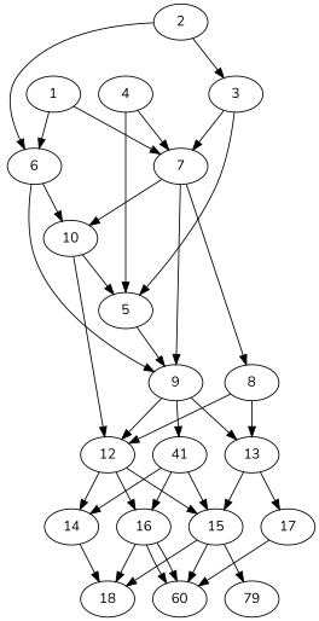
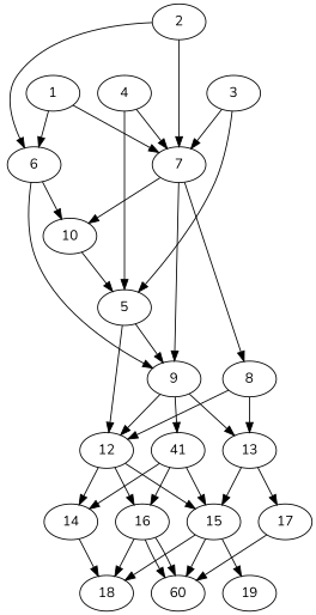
  digraph {
    fontname=Nunito
    node [alpha=0.03 fontname=Nunito]
    edge [fontname=Nunito]
    1 [expect_size=50013184]
    6 [alpha=0.18 expect_size=17555456]
    7 [alpha=0.15 expect_size=42707968]
    9 [expect_size=17228800]
    10 [expect_size=25406464]
    8 [alpha=0.01 expect_size=5590016]
    12 [alpha=0.16 expect_size=34436096]
    13 [alpha=0.02 expect_size=27019264]
    n9 [alpha=0.08 expect_size=28169216 label=41]
    5 [alpha=0.18 expect_size=40600576]
    2 [alpha=0.17 expect_size=8966144]
    3 [alpha=0.17 expect_size=51440640]
    4 [alpha=0.20 expect_size=52058112]
    14 [alpha=0.08 expect_size=19105792]
    15 [alpha=0.02 expect_size=18072576]
    16 [alpha=0.14 expect_size=13604864]
    17 [alpha=0.07 expect_size=9463808]
    18 [alpha=0.15 expect_size=44529664]
-   19 [alpha=0.14 expect_size=47897600 label=79]
+   19 [alpha=0.14 expect_size=47897600]
    n20 [alpha=0.00 expect_size=8819712 label=60]
    1 -> 6
    1 -> 7
    6 -> 9
    6 -> 10
    7 -> 9
    7 -> 10
    7 -> 8
    9 -> 12
    9 -> 13
    9 -> n9
-   10 -> 12
+   5 -> 12
    10 -> 5
    8 -> 12
    8 -> 13
    12 -> 14
    12 -> 15
    12 -> 16
    13 -> 15
    13 -> 17
    n9 -> 14
    n9 -> 15
    n9 -> 16
    5 -> 9
    2 -> 6
-   2 -> 3
+   2 -> 7
    3 -> 7
    3 -> 5
    4 -> 7
    4 -> 5
    14 -> 18
    15 -> 18
    15 -> 19
    15 -> n20
    16 -> 18
    16 -> n20
    16 -> n20
    17 -> n20
  }
